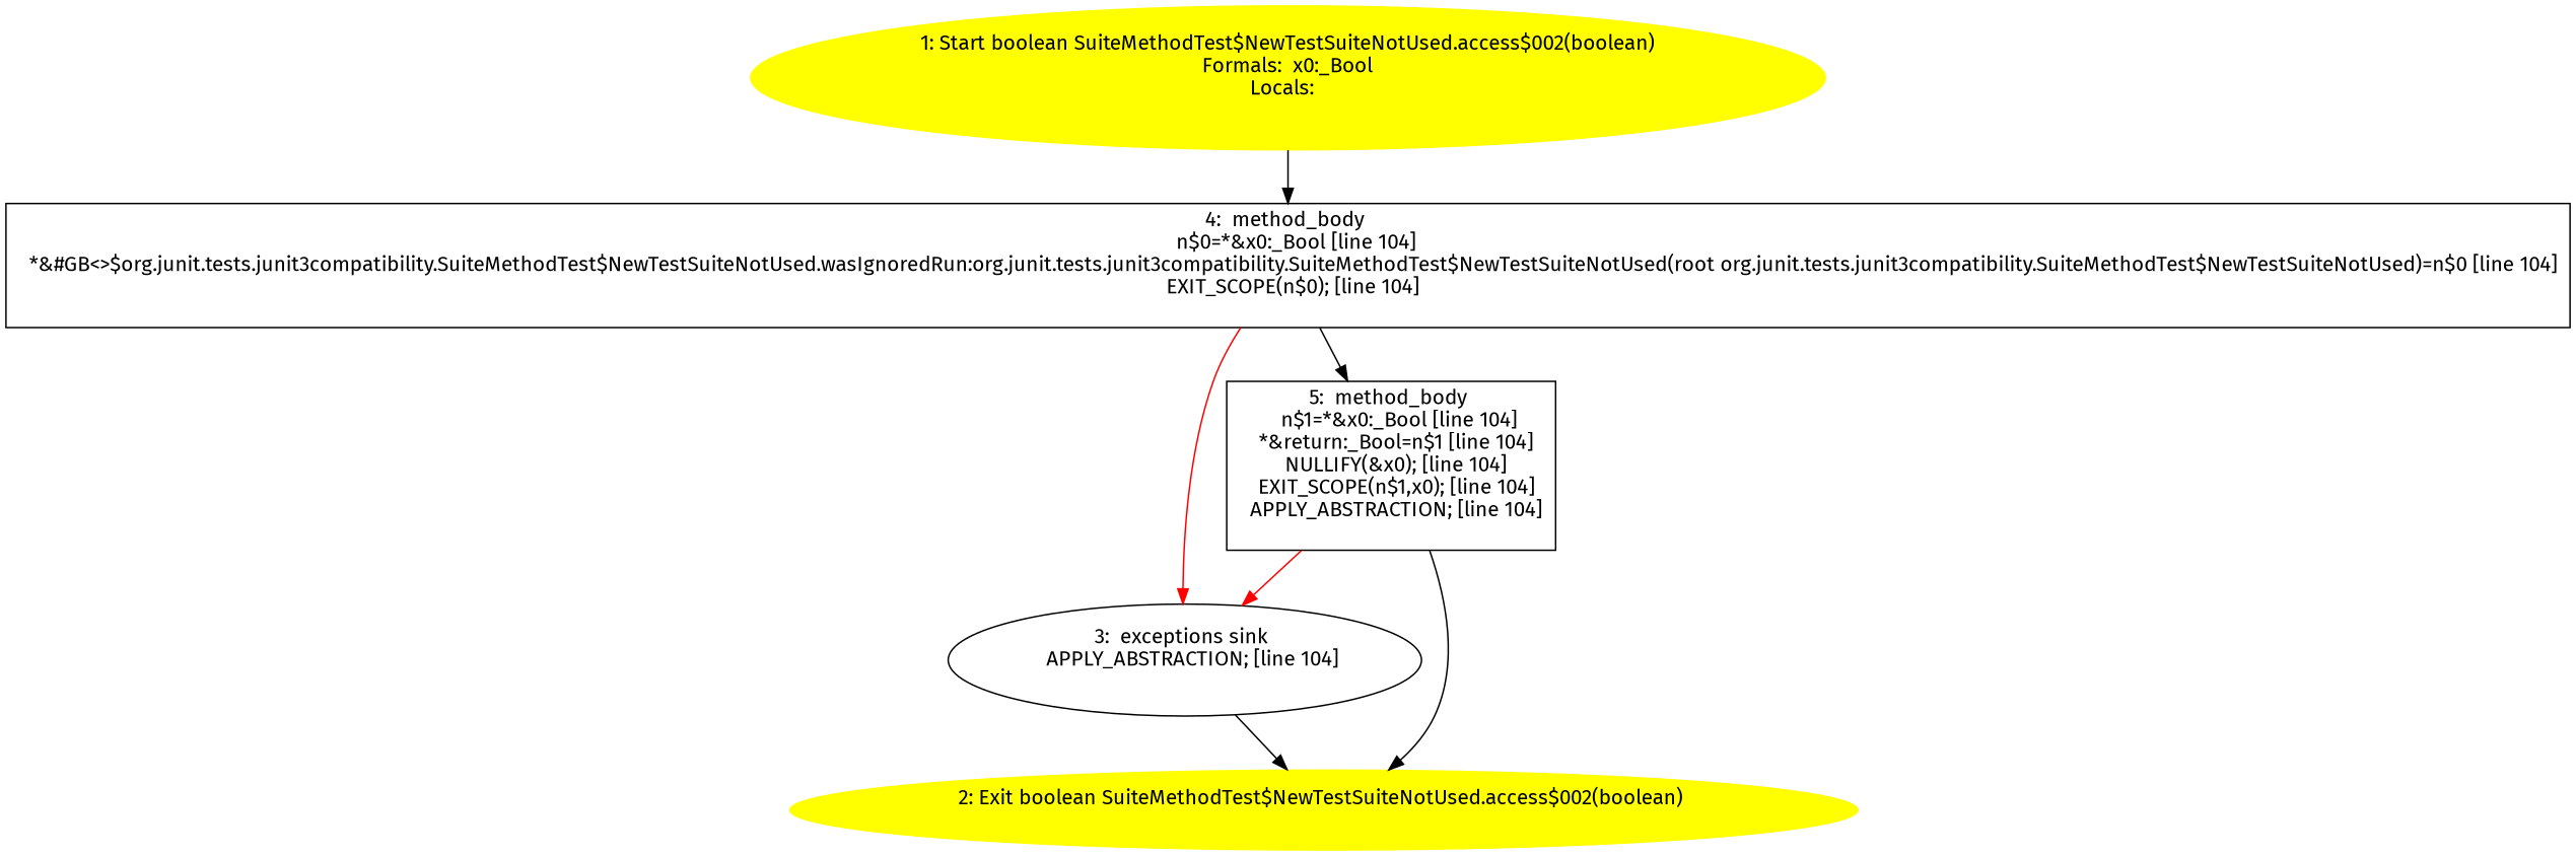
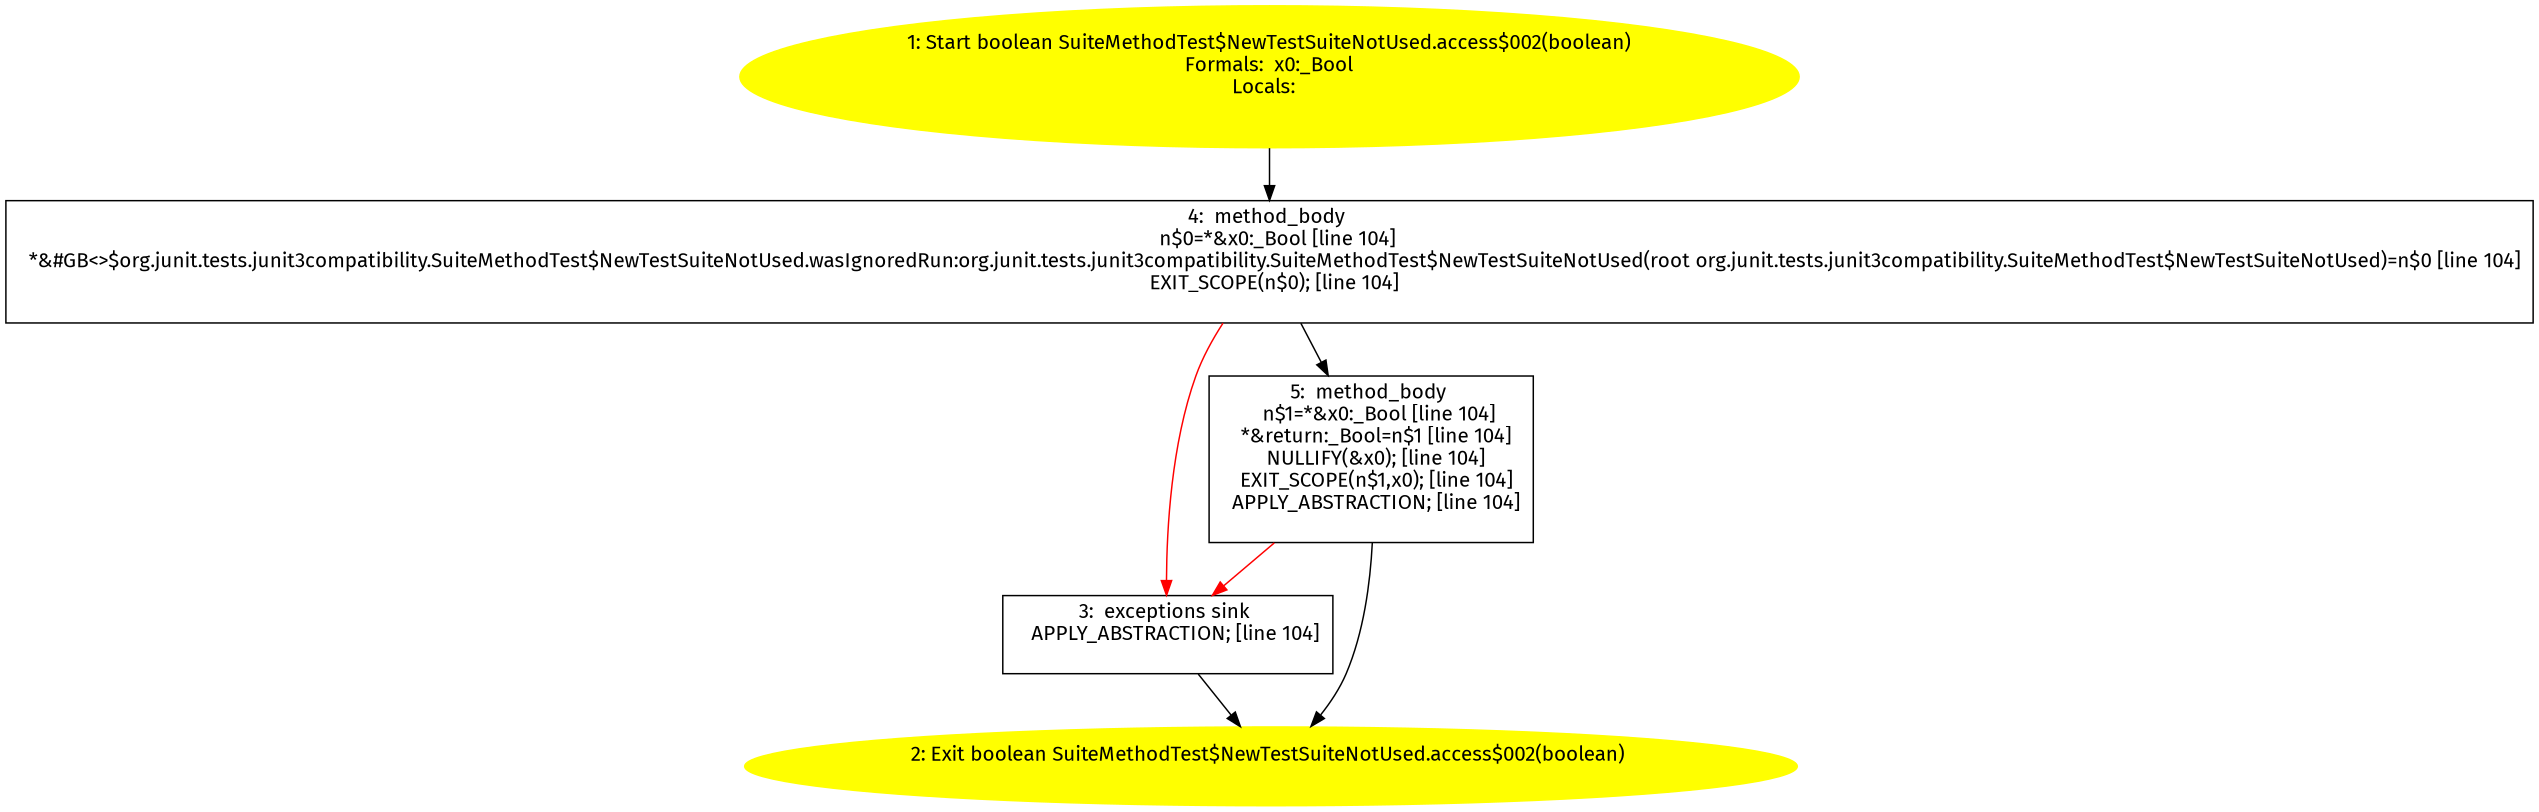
  digraph {
    fontname="Fira Sans"
    node [fontname="Fira Sans" shape=box]
    edge [fontname="Fira Sans"]
    n1 [color=yellow label="1: Start boolean SuiteMethodTest$NewTestSuiteNotUsed.access$002(boolean)\nFormals:  x0:_Bool\nLocals:  \n  " style=filled shape=""]
    n2 [label="4:  method_body \n   n$0=*&x0:_Bool [line 104]\n  *&#GB<>$org.junit.tests.junit3compatibility.SuiteMethodTest$NewTestSuiteNotUsed.wasIgnoredRun:org.junit.tests.junit3compatibility.SuiteMethodTest$NewTestSuiteNotUsed(root org.junit.tests.junit3compatibility.SuiteMethodTest$NewTestSuiteNotUsed)=n$0 [line 104]\n  EXIT_SCOPE(n$0); [line 104]\n "]
-   n3 [label="3:  exceptions sink \n   APPLY_ABSTRACTION; [line 104]\n " shape=ellipse]
+   n3 [label="3:  exceptions sink \n   APPLY_ABSTRACTION; [line 104]\n "]
    n4 [label="5:  method_body \n   n$1=*&x0:_Bool [line 104]\n  *&return:_Bool=n$1 [line 104]\n  NULLIFY(&x0); [line 104]\n  EXIT_SCOPE(n$1,x0); [line 104]\n  APPLY_ABSTRACTION; [line 104]\n "]
    n5 [color=yellow label="2: Exit boolean SuiteMethodTest$NewTestSuiteNotUsed.access$002(boolean) \n  " style=filled shape=""]
    n1 -> n2
    n2 -> n3 [color=red]
    n2 -> n4
    n3 -> n5
    n4 -> n3 [color=red]
    n4 -> n5
  }
